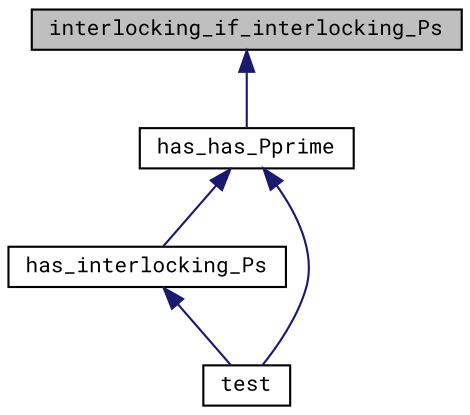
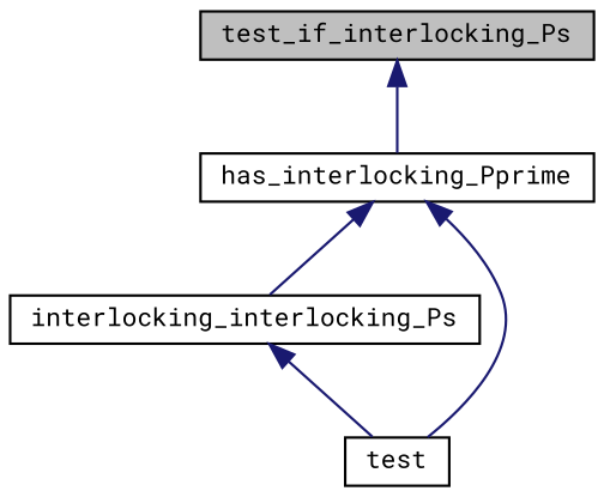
  digraph {
    fontname="Roboto Mono"
    rankdir=TB
    node [color=black fillcolor=white fontname="Roboto Mono" fontsize=10 shape=record style=filled]
    edge [color=midnightblue dir=back fontname="Roboto Mono" fontsize=10 labelfontname=Helvetica labelfontsize=10 style=solid]
-   n1 [fillcolor=grey75 fontcolor=black height=0.2 label=interlocking_if_interlocking_Ps width=0.4]
-   n2 [height=0.2 label=has_has_Pprime width=0.4]
-   n3 [height=0.2 label=has_interlocking_Ps width=0.4]
+   n1 [fillcolor=grey75 fontcolor=black height=0.2 label=test_if_interlocking_Ps width=0.4]
+   n2 [height=0.2 label=has_interlocking_Pprime width=0.4]
+   n3 [height=0.2 label=interlocking_interlocking_Ps width=0.4]
    n4 [height=0.2 label=test width=0.4]
    n1 -> n2
    n2 -> n3
    n2 -> n4
    n3 -> n4
  }
